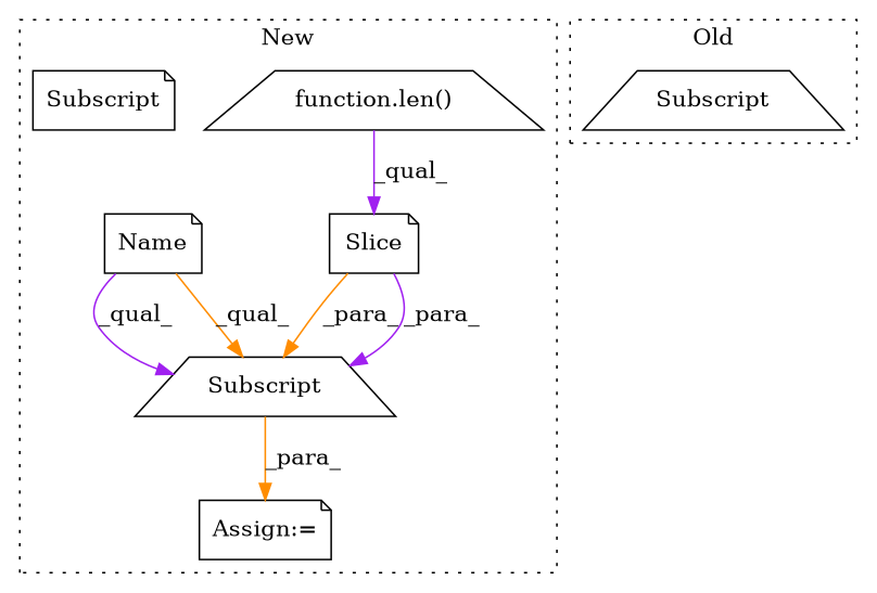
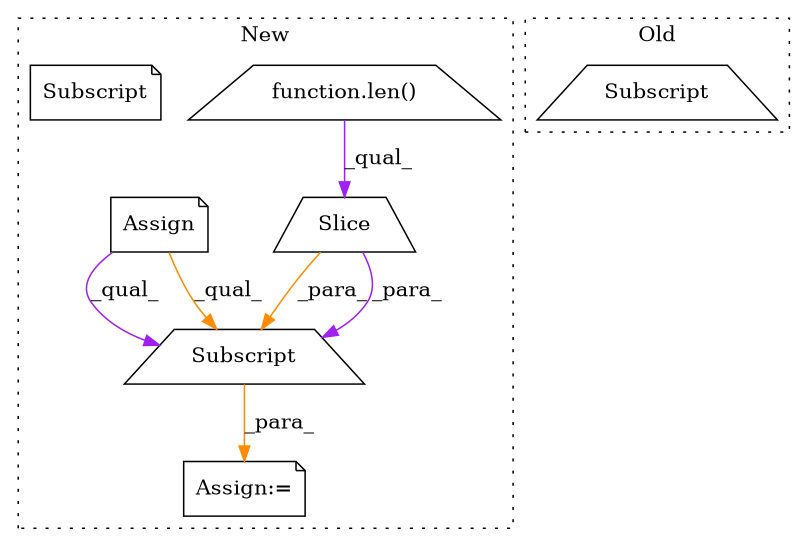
  digraph {
    node [a=63 l="40,0" s="3987,0" shape=trapezium]
    edge [color=darkorange]
-   n1 [a=80 l=22 label=Slice s=4004 shape=note]
+   n1 [a=80 l=22 label=Slice s=4004]
    n2 [a=75 l="4,1" label="function.len()" s="4005,4025"]
    n3 [label=Subscript shape=note]
    n4 [a=68 l=3 label="Assign:=" s=3984 shape=note]
    n5 [label=Subscript]
-   n6 [a=87 l=16 label=Name s=3987 shape=note]
+   n6 [a=87 l=16 label=Assign s=3987 shape=note]
    n7 [l="14,0" label=Subscript s="3875,0"]
    subgraph cluster_1 {
      label=New
      style=dotted
      n1
      n2
      n3
      n4
      n5
      n6
    }
    subgraph cluster_2 {
      label=Old
      style=dotted
      n7
    }
    n1 -> n5 [label=_para_]
    n1 -> n5 [color=purple label=_para_]
    n2 -> n1 [color=purple label=_qual_]
    n5 -> n4 [label=_para_]
    n6 -> n5 [color=purple label=_qual_]
    n6 -> n5 [label=_qual_]
  }
